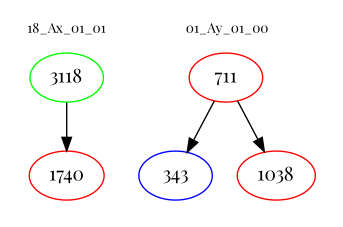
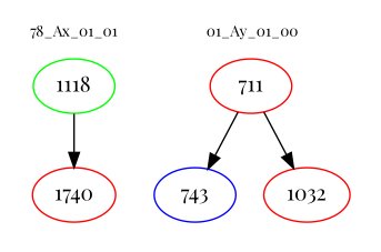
  digraph {
    fontname="Playfair Display"
    node [color=red fontname="Playfair Display"]
    edge [color=black fontname="Playfair Display"]
-   n1 [color=green label=3118]
+   n1 [color=green label=1118]
    n2 [label=1740]
    n3 [label=711]
-   n4 [color=blue label=343]
-   n5 [label=1038]
+   n4 [color=blue label=743]
+   n5 [label=1032]
    subgraph cluster_1 {
      color=white
      fontsize=10
-     label="18_Ax_01_01"
+     label="78_Ax_01_01"
      n1
      n2
    }
    subgraph cluster_2 {
      color=white
      fontsize=10
      label="01_Ay_01_00"
      n3
      n4
      n5
    }
    n1 -> n2
    n3 -> n4
    n3 -> n5
  }
